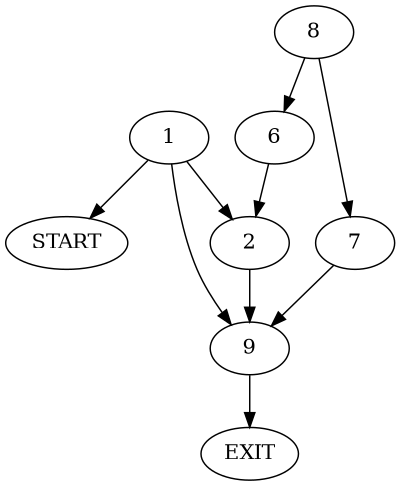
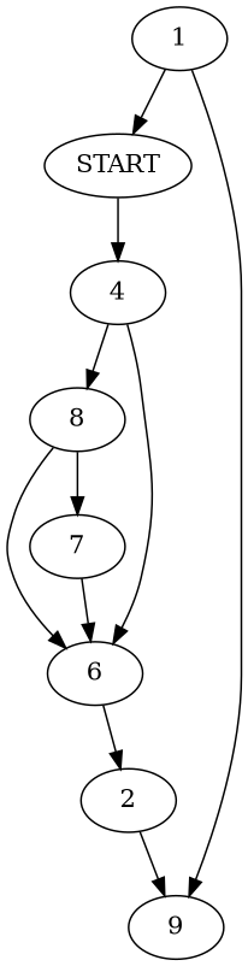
  digraph {
    n1 [label=START]
+   4
    1
    2
    n5 [label=9]
    n6 [label=8]
    6
-   n8 [label=EXIT]
    7
+   n1 -> 4
+   4 -> n6
+   4 -> 6
    1 -> n1
-   1 -> 2
    1 -> n5
    2 -> n5
-   n5 -> n8
    n6 -> 6
    n6 -> 7
    6 -> 2
-   7 -> n5
+   7 -> 6
  }
